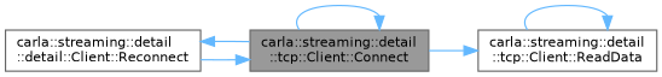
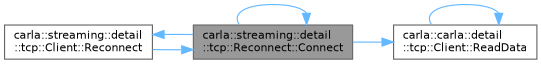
  digraph {
    rankdir=RL
    node [color=grey40 fillcolor=white fontname=Helvetica fontsize=10 shape=box style=filled]
    edge [color=steelblue1 dir=back fontname=Helvetica fontsize=10 labelfontname=Helvetica labelfontsize=10 style=solid]
-   n1 [color=gray40 fillcolor=grey60 fontcolor=black height=0.2 label="carla::streaming::detail\l::tcp::Client::Connect" width=0.4]
-   n2 [height=0.2 label="carla::streaming::detail\l::detail::Client::Reconnect" width=0.4]
-   n3 [height=0.2 label="carla::streaming::detail\l::tcp::Client::ReadData" width=0.4]
+   n1 [color=gray40 fillcolor=grey60 fontcolor=black height=0.2 label="carla::streaming::detail\l::tcp::Reconnect::Connect" width=0.4]
+   n2 [height=0.2 label="carla::streaming::detail\l::tcp::Client::Reconnect" width=0.4]
+   n3 [height=0.2 label="carla::carla::detail\l::tcp::Client::ReadData" width=0.4]
    n1 -> n1
    n1 -> n2
    n2 -> n1
    n3 -> n1
    n3 -> n3
  }
